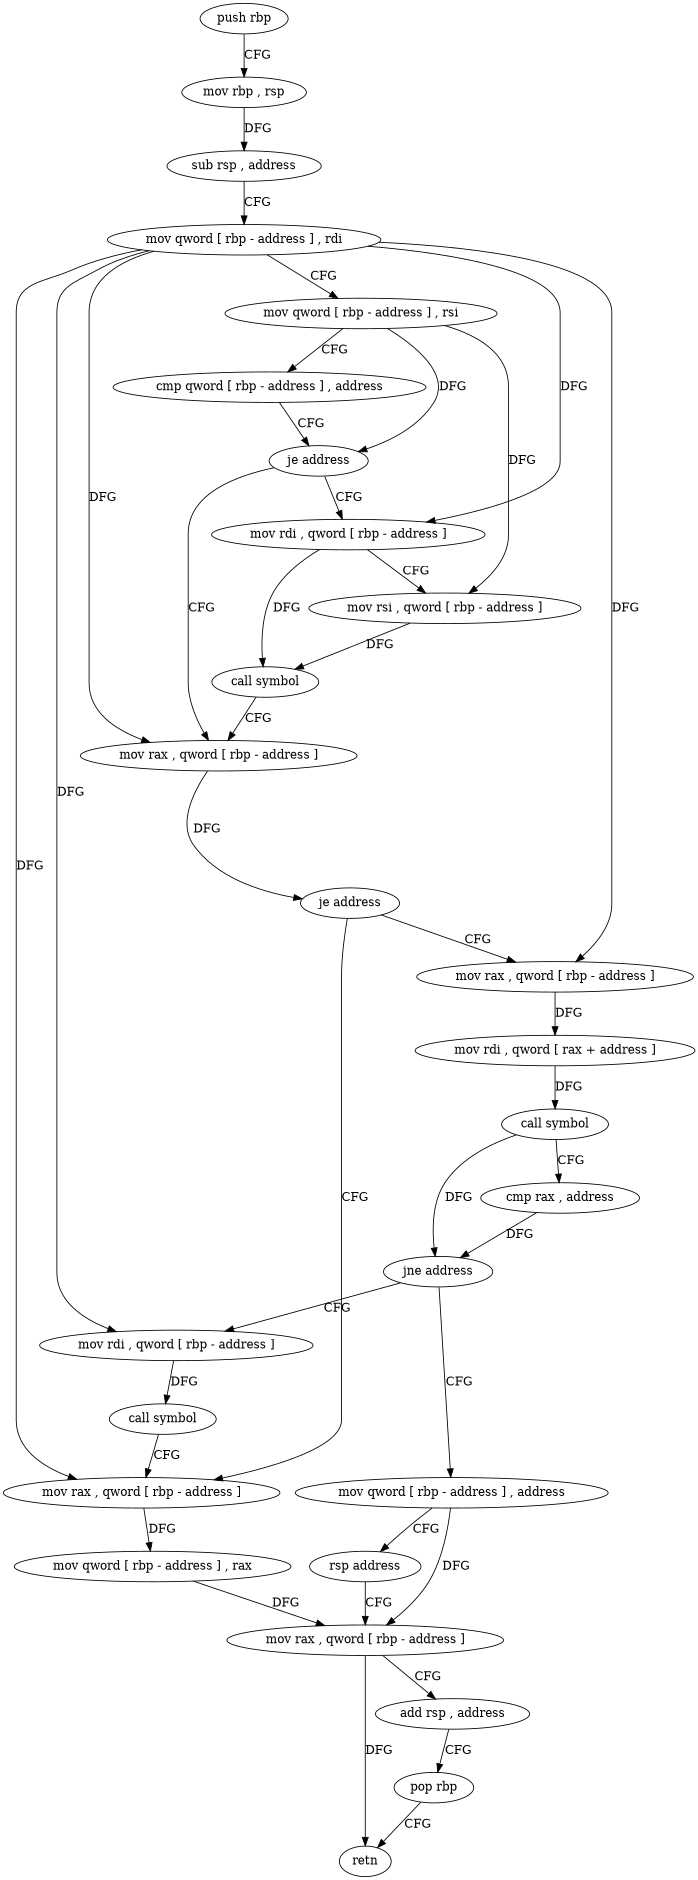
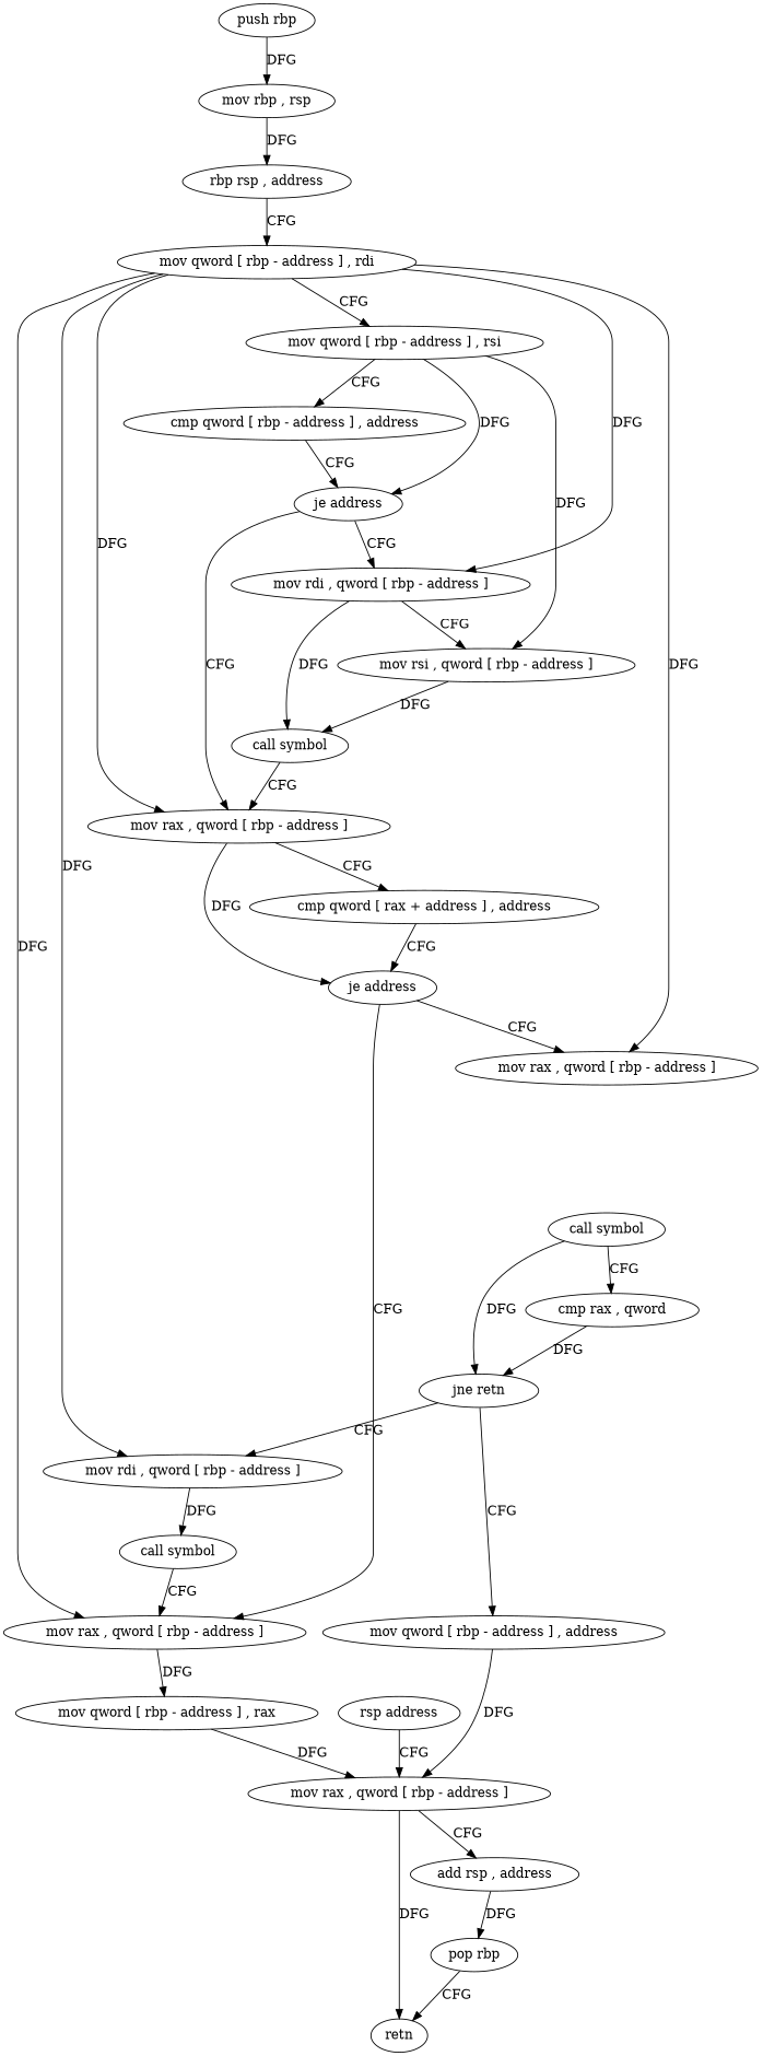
  digraph {
    n1 [label="push rbp"]
    n2 [label="mov rbp , rsp"]
-   n3 [label="sub rsp , address"]
+   n3 [label="rbp rsp , address"]
    n4 [label="mov qword [ rbp - address ] , rdi"]
    n5 [label="mov qword [ rbp - address ] , rsi"]
    n6 [label="mov rax , qword [ rbp - address ]"]
    n7 [label="mov rdi , qword [ rbp - address ]"]
    n8 [label="mov rax , qword [ rbp - address ]"]
    n9 [label="mov rax , qword [ rbp - address ]"]
    n10 [label="mov rdi , qword [ rbp - address ]"]
    n11 [label="cmp qword [ rbp - address ] , address"]
    n12 [label="je address"]
    n13 [label="mov rsi , qword [ rbp - address ]"]
+   n14 [label="cmp qword [ rax + address ] , address"]
    n15 [label="je address"]
    n16 [label="call symbol"]
    n17 [label="mov qword [ rbp - address ] , rax"]
-   n18 [label="mov rdi , qword [ rax + address ]"]
    n19 [label="call symbol"]
    n20 [label="mov rax , qword [ rbp - address ]"]
    n21 [label="call symbol"]
    n22 [label="add rsp , address"]
    n23 [label=retn]
    n24 [label="pop rbp"]
-   n25 [label="cmp rax , address"]
-   n26 [label="jne address"]
+   n25 [label="cmp rax , qword"]
+   n26 [label="jne retn"]
    n27 [label="mov qword [ rbp - address ] , address"]
    n28 [label="rsp address"]
-   n1 -> n2 [label=CFG]
+   n1 -> n2 [label=DFG]
    n2 -> n3 [label=DFG]
    n3 -> n4 [label=CFG]
    n4 -> n5 [label=CFG]
    n4 -> n6 [label=DFG]
    n4 -> n7 [label=DFG]
    n4 -> n8 [label=DFG]
    n4 -> n9 [label=DFG]
    n4 -> n10 [label=DFG]
    n5 -> n11 [label=CFG]
    n5 -> n12 [label=DFG]
    n5 -> n13 [label=DFG]
+   n6 -> n14 [label=CFG]
    n6 -> n15 [label=DFG]
    n7 -> n13 [label=CFG]
    n7 -> n16 [label=DFG]
    n8 -> n17 [label=DFG]
-   n9 -> n18 [label=DFG]
    n10 -> n19 [label=DFG]
    n11 -> n12 [label=CFG]
    n12 -> n6 [label=CFG]
    n12 -> n7 [label=CFG]
    n13 -> n16 [label=DFG]
+   n14 -> n15 [label=CFG]
    n15 -> n8 [label=CFG]
    n15 -> n9 [label=CFG]
    n16 -> n6 [label=CFG]
    n17 -> n20 [label=DFG]
-   n18 -> n21 [label=DFG]
    n19 -> n8 [label=CFG]
    n20 -> n22 [label=CFG]
    n20 -> n23 [label=DFG]
    n21 -> n25 [label=CFG]
    n21 -> n26 [label=DFG]
-   n22 -> n24 [label=CFG]
+   n22 -> n24 [label=DFG]
    n24 -> n23 [label=CFG]
    n25 -> n26 [label=DFG]
    n26 -> n10 [label=CFG]
    n26 -> n27 [label=CFG]
    n27 -> n20 [label=DFG]
-   n27 -> n28 [label=CFG]
    n28 -> n20 [label=CFG]
  }
